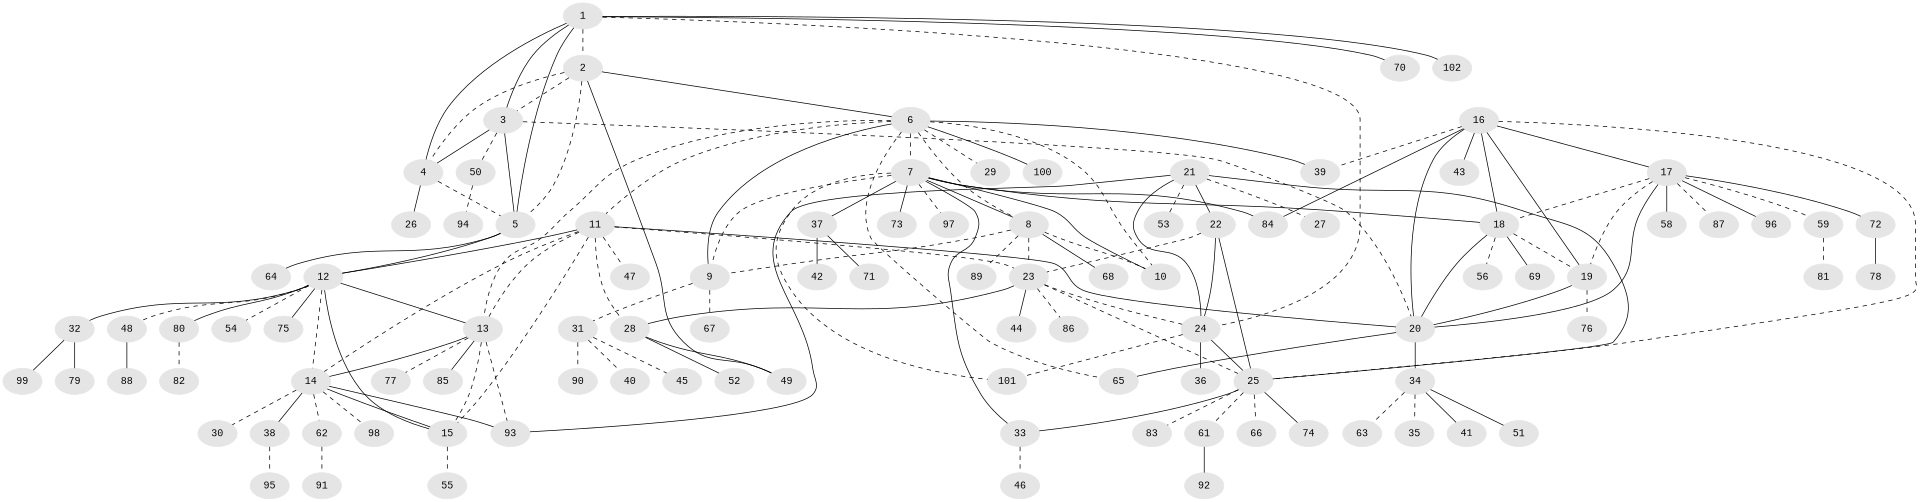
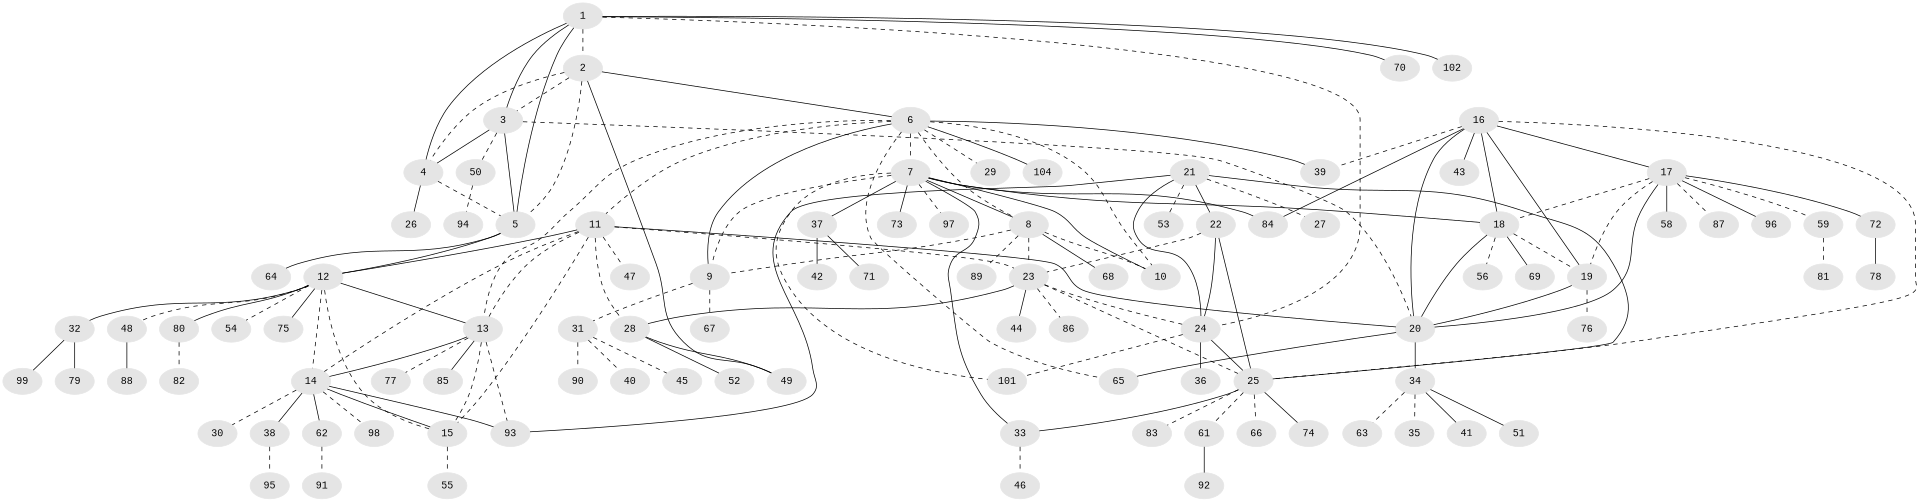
  graph {
    fontname="Liberation Mono"
    node [color=gray90 fontname="Liberation Mono" style=filled]
    edge [fontname="Liberation Mono" style=solid]
    1
    2
    3
    4
    5
    24
    70
    102
    6
    49
    20
    50
    26
    12
    64
    101
    25
    36
    7
    8
    9
    10
    13
    29
    39
    65
-   100
+   100 [label=104]
    11
    34
    94
    14
    15
    32
    48
    54
    75
    80
    18
    33
    37
    73
    84
    97
    23
    68
    89
    31
    67
    77
    85
    93
    19
    56
    69
    46
    42
    71
    28
    44
    86
    40
    45
    90
    47
    30
    38
    62
    98
    55
    52
    79
    99
    88
    82
    95
    91
    16
    17
    43
    58
    59
    72
    87
    96
    76
    61
    66
    74
    83
    81
    78
    35
    41
    51
    63
    21
    22
    27
    53
    92
    1 -- 2 [style=dashed]
    1 -- 3
    1 -- 4
    1 -- 5
    1 -- 24 [style=dashed]
    1 -- 70
    1 -- 102
    2 -- 3 [style=dashed]
    2 -- 4 [style=dashed]
    2 -- 5 [style=dashed]
    2 -- 6
    2 -- 49
    3 -- 4
    3 -- 5
    3 -- 20 [style=dashed]
    3 -- 50 [style=dashed]
    4 -- 5 [style=dashed]
    4 -- 26
    5 -- 12
    5 -- 64
    24 -- 101 [style=dashed]
    24 -- 25
    24 -- 36
    6 -- 7 [style=dashed]
    6 -- 8 [style=dashed]
    6 -- 9
    6 -- 10 [style=dashed]
    6 -- 13 [style=dashed]
    6 -- 29 [style=dashed]
    6 -- 39
    6 -- 65 [style=dashed]
    6 -- 100
    6 -- 11 [style=dashed]
    20 -- 65
    20 -- 34
    50 -- 94 [style=dashed]
    12 -- 13
    12 -- 14 [style=dashed]
-   12 -- 15
+   12 -- 15 [style=dashed]
    12 -- 32
    12 -- 48 [style=dashed]
    12 -- 54 [style=dashed]
    12 -- 75
    12 -- 80
    25 -- 33
    25 -- 61 [style=dashed]
    25 -- 66 [style=dashed]
    25 -- 74
    25 -- 83 [style=dashed]
    7 -- 101 [style=dashed]
    7 -- 8
    7 -- 9 [style=dashed]
    7 -- 10
    7 -- 18
    7 -- 33
    7 -- 37
    7 -- 73
    7 -- 84
    7 -- 97 [style=dashed]
    8 -- 9 [style=dashed]
    8 -- 10 [style=dashed]
    8 -- 23 [style=dashed]
    8 -- 68
    8 -- 89 [style=dashed]
    9 -- 31 [style=dashed]
    9 -- 67 [style=dashed]
    13 -- 14
    13 -- 15 [style=dashed]
    13 -- 77 [style=dashed]
    13 -- 85
    13 -- 93 [style=dashed]
    11 -- 20
    11 -- 12
    11 -- 13 [style=dashed]
    11 -- 14 [style=dashed]
    11 -- 15 [style=dashed]
    11 -- 23 [style=dashed]
    11 -- 28 [style=dashed]
    11 -- 47 [style=dashed]
    34 -- 35 [style=dashed]
    34 -- 41
    34 -- 51
    34 -- 63 [style=dashed]
    14 -- 15
    14 -- 93
    14 -- 30 [style=dashed]
    14 -- 38
-   14 -- 62 [style=dashed]
+   14 -- 62
    14 -- 98 [style=dashed]
    15 -- 55 [style=dashed]
    32 -- 79
    32 -- 99
    48 -- 88
    80 -- 82 [style=dashed]
    18 -- 20
    18 -- 19 [style=dashed]
    18 -- 56 [style=dashed]
    18 -- 69
    33 -- 46 [style=dashed]
    37 -- 42
    37 -- 71
    23 -- 24 [style=dashed]
    23 -- 25 [style=dashed]
    23 -- 28
    23 -- 44
    23 -- 86 [style=dashed]
    31 -- 40 [style=dashed]
    31 -- 45 [style=dashed]
    31 -- 90 [style=dashed]
    19 -- 20
    19 -- 76 [style=dashed]
    28 -- 49
    28 -- 52
    38 -- 95 [style=dashed]
    62 -- 91 [style=dashed]
    16 -- 20
    16 -- 25 [style=dashed]
    16 -- 39 [style=dashed]
    16 -- 18
    16 -- 84
    16 -- 19
    16 -- 17
    16 -- 43
    17 -- 20
    17 -- 18 [style=dashed]
    17 -- 19 [style=dashed]
    17 -- 58
    17 -- 59 [style=dashed]
    17 -- 72
    17 -- 87 [style=dashed]
    17 -- 96
    59 -- 81 [style=dashed]
    72 -- 78
    61 -- 92
    21 -- 24
    21 -- 25
    21 -- 93
    21 -- 22
    21 -- 27 [style=dashed]
    21 -- 53 [style=dashed]
    22 -- 24
    22 -- 25
    22 -- 23 [style=dashed]
  }
